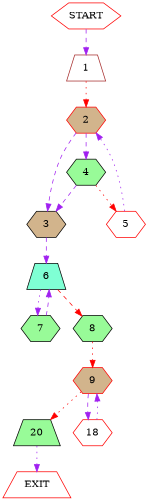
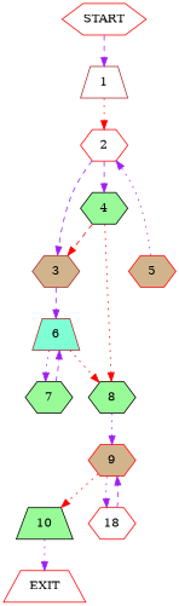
  digraph {
    node [color=red fillcolor=white shape=hexagon style=filled]
    edge [color=purple style=dotted]
    n1 [label=START]
    1 [color=brown shape=trapezium]
-   2 [fillcolor=tan]
+   2
    n4 [label=EXIT shape=trapezium]
-   3 [color=black fillcolor=tan]
+   3 [color=brown fillcolor=tan]
    4 [color=black fillcolor=palegreen]
-   6 [color=black fillcolor=aquamarine shape=trapezium]
-   5
+   6 [color=brown fillcolor=aquamarine shape=trapezium]
+   5 [fillcolor=tan]
    7 [color=black fillcolor=palegreen]
    8 [color=black fillcolor=palegreen]
    9 [fillcolor=tan]
-   10 [color=black fillcolor=palegreen shape=trapezium label=20]
+   10 [color=black fillcolor=palegreen shape=trapezium]
    n13 [label=18]
    n1 -> 1 [style=dashed]
    1 -> 2 [color=red]
    2 -> 3 [style=dashed]
    2 -> 4 [style=dashed]
    3 -> 6 [style=dashed]
-   4 -> 3 [style=dashed]
-   4 -> 5 [color=red]
+   4 -> 3 [color=red style=dashed]
+   4 -> 8 [color=red]
    6 -> 7
-   6 -> 8 [color=red style=dashed]
+   6 -> 8 [color=red]
    5 -> 2
    7 -> 6 [style=dashed]
-   8 -> 9 [color=red]
+   8 -> 9
    9 -> 10 [color=red]
-   9 -> n13 [style=dashed]
+   9 -> n13
    10 -> n4
-   n13 -> 9
+   n13 -> 9 [style=dashed]
  }
